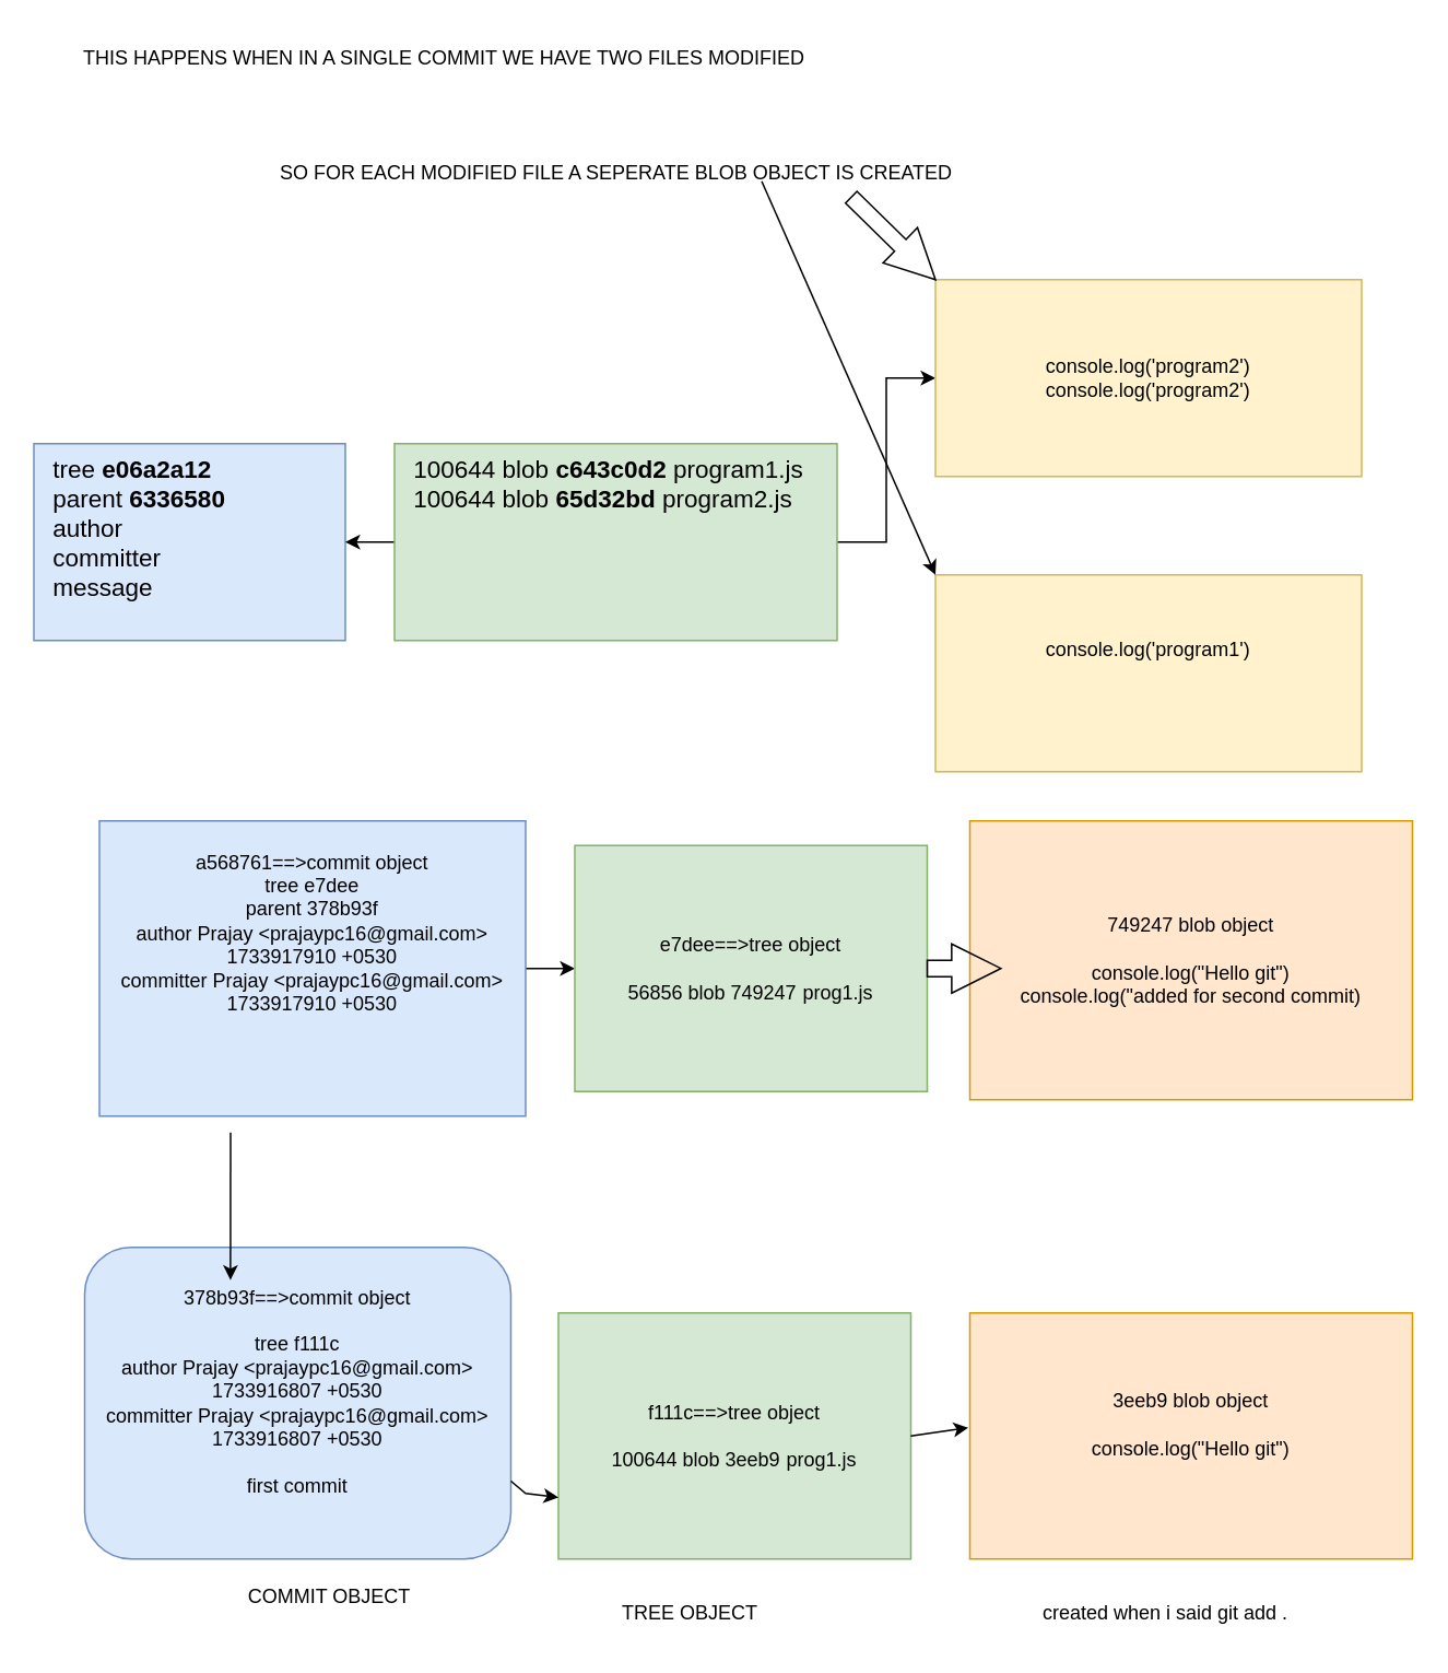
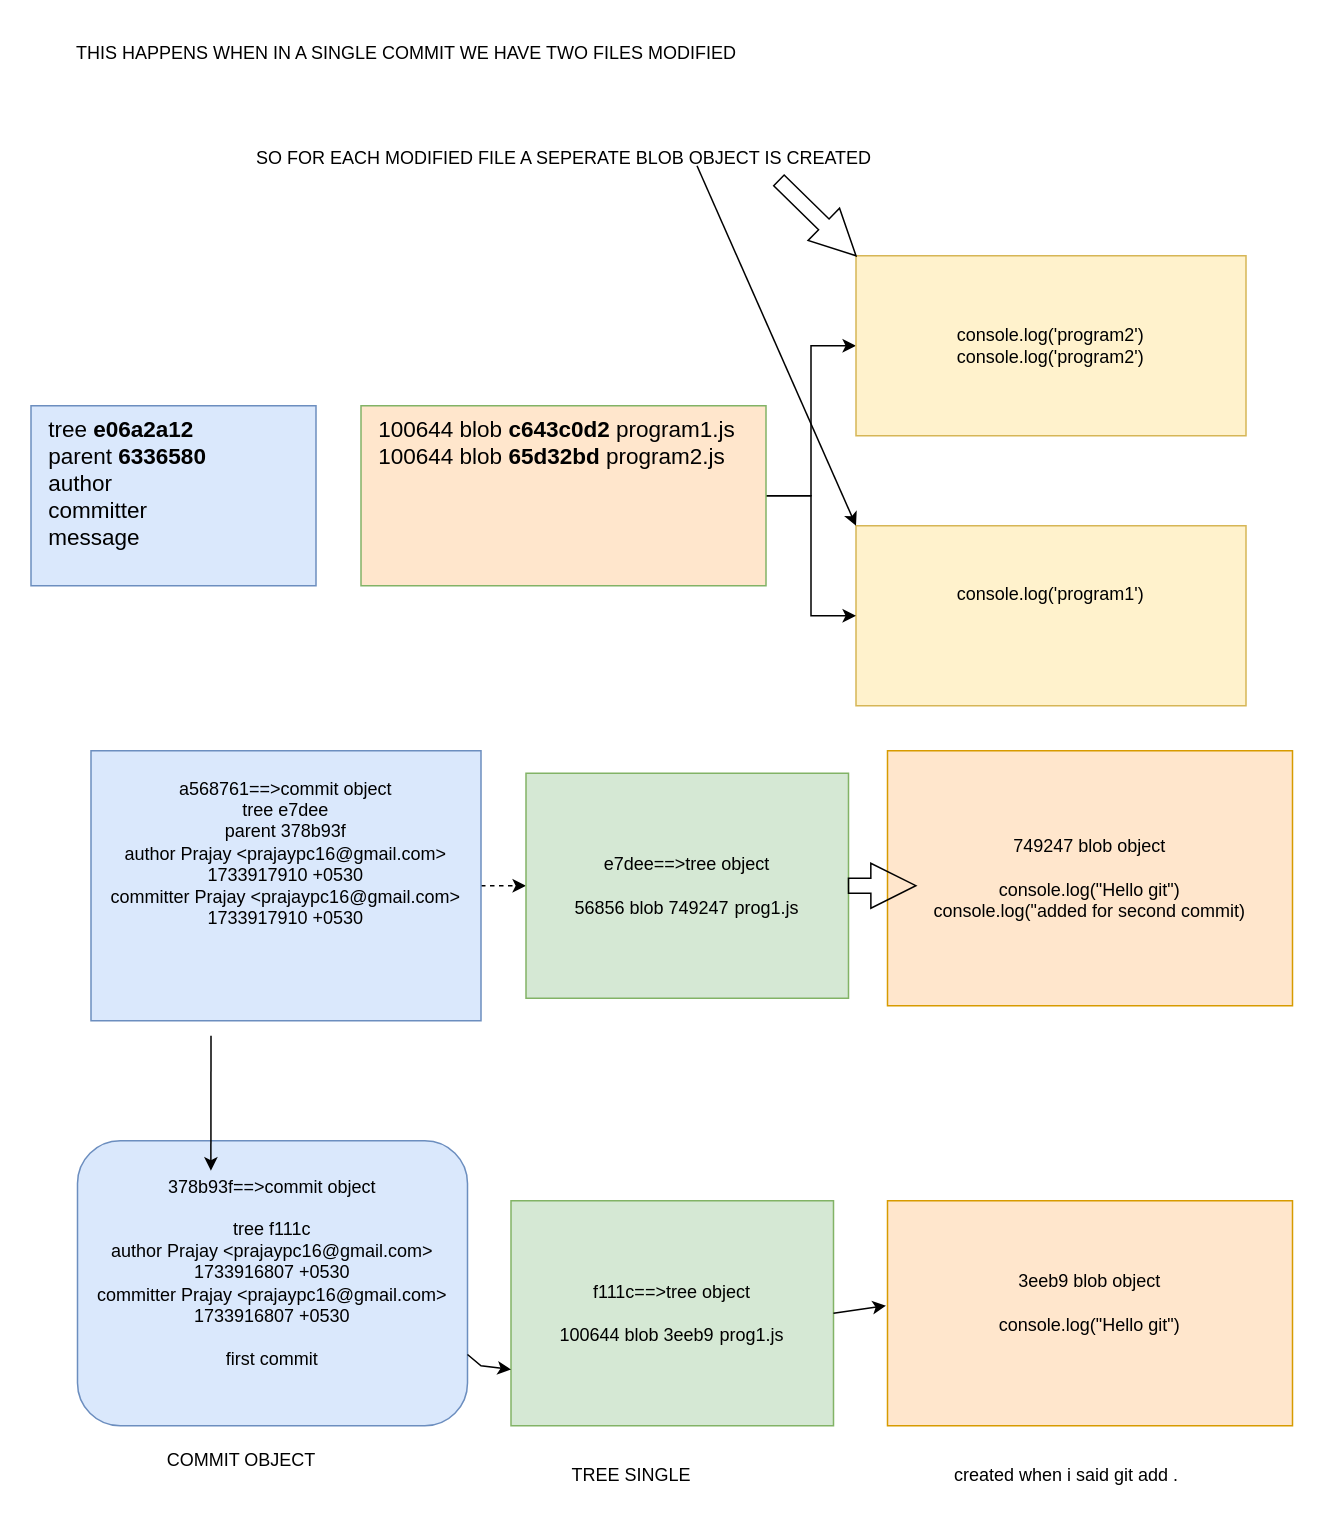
  <mxCell id="0" />
  <mxCell id="1" parent="0" />
  <mxCell id="2" value="3eeb9 blob object&lt;div&gt;&lt;br&gt;&lt;/div&gt;&lt;div&gt;&lt;div&gt;console.log(&quot;Hello git&quot;)&lt;/div&gt;&lt;div&gt;&lt;br&gt;&lt;/div&gt;&lt;/div&gt;" style="rounded=0;whiteSpace=wrap;html=1;fillColor=#ffe6cc;strokeColor=#d79b00;" vertex="1" parent="1"><mxGeometry x="591" y="800" width="270" height="150" as="geometry" /></mxCell>
  <mxCell id="3" value="378b93f==&amp;gt;commit object&lt;div&gt;&lt;br&gt;&lt;/div&gt;&lt;div&gt;&lt;div&gt;&lt;div&gt;tree f111c&lt;/div&gt;&lt;div&gt;author Prajay &amp;lt;prajaypc16@gmail.com&amp;gt; 1733916807 +0530&lt;/div&gt;&lt;div&gt;committer Prajay &amp;lt;prajaypc16@gmail.com&amp;gt; 1733916807 +0530&lt;/div&gt;&lt;div&gt;&lt;br&gt;&lt;/div&gt;&lt;div&gt;first commit&lt;/div&gt;&lt;/div&gt;&lt;/div&gt;&lt;div&gt;&lt;br&gt;&lt;/div&gt;" style="whiteSpace=wrap;html=1;fillColor=#dae8fc;strokeColor=#6c8ebf;rounded=1;" vertex="1" parent="1"><mxGeometry x="51" y="760" width="260" height="190" as="geometry" /></mxCell>
  <mxCell id="4" value="created when i said git add ." style="text;html=1;align=center;verticalAlign=middle;resizable=0;points=[];autosize=1;strokeColor=none;fillColor=none;" vertex="1" parent="1"><mxGeometry x="625" y="968" width="170" height="30" as="geometry" /></mxCell>
  <mxCell id="5" value="f111c==&amp;gt;tree object&lt;div&gt;&lt;br&gt;&lt;/div&gt;&lt;div&gt;&lt;div&gt;100644 blob 3eeb9&lt;span style=&quot;white-space:pre&quot;&gt;&#09;&lt;/span&gt;prog1.js&lt;/div&gt;&lt;/div&gt;" style="rounded=0;whiteSpace=wrap;html=1;fillColor=#d5e8d4;strokeColor=#82b366;" vertex="1" parent="1"><mxGeometry x="340" y="800" width="215" height="150" as="geometry" /></mxCell>
  <mxCell id="6" value="" style="endArrow=classic;html=1;rounded=0;exitX=1;exitY=0.75;exitDx=0;exitDy=0;entryX=0;entryY=0.75;entryDx=0;entryDy=0;" edge="1" parent="1" source="3" target="5"><mxGeometry width="50" height="50" relative="1" as="geometry"><mxPoint x="420" y="970" as="sourcePoint" /><mxPoint x="470" y="950" as="targetPoint" /><Array as="points"><mxPoint x="320" y="910" /></Array></mxGeometry></mxCell>
  <mxCell id="7" value="" style="endArrow=classic;html=1;rounded=0;exitX=1;exitY=0.5;exitDx=0;exitDy=0;" edge="1" parent="1" source="5"><mxGeometry width="50" height="50" relative="1" as="geometry"><mxPoint x="540" y="920" as="sourcePoint" /><mxPoint x="590" y="870" as="targetPoint" /></mxGeometry></mxCell>
- <mxCell id="8" value="TREE OBJECT" style="text;html=1;align=center;verticalAlign=middle;resizable=0;points=[];autosize=1;strokeColor=none;fillColor=none;" vertex="1" parent="1"><mxGeometry x="365" y="968" width="110" height="30" as="geometry" /></mxCell>
- <mxCell id="9" value="COMMIT OBJECT" style="text;html=1;align=center;verticalAlign=middle;resizable=0;points=[];autosize=1;strokeColor=none;fillColor=none;" vertex="1" parent="1"><mxGeometry x="140" y="958" width="120" height="30" as="geometry" /></mxCell>
+ <mxCell id="8" value="TREE SINGLE" style="text;html=1;align=center;verticalAlign=middle;resizable=0;points=[];autosize=1;strokeColor=none;fillColor=none;" vertex="1" parent="1"><mxGeometry x="365" y="968" width="110" height="30" as="geometry" /></mxCell>
+ <mxCell id="9" value="COMMIT OBJECT" style="text;html=1;align=center;verticalAlign=middle;resizable=0;points=[];autosize=1;strokeColor=none;fillColor=none;" vertex="1" parent="1"><mxGeometry x="100" y="958" width="120" height="30" as="geometry" /></mxCell>
  <mxCell id="10" value="749247 blob object&lt;div&gt;&lt;br&gt;&lt;/div&gt;&lt;div&gt;&lt;div&gt;console.log(&quot;Hello git&quot;)&lt;/div&gt;&lt;div&gt;console.log(&quot;added for second commit)&lt;/div&gt;&lt;/div&gt;" style="rounded=0;whiteSpace=wrap;html=1;fillColor=#ffe6cc;strokeColor=#d79b00;" vertex="1" parent="1"><mxGeometry x="591" y="500" width="270" height="170" as="geometry" /></mxCell>
- <mxCell id="11" style="edgeStyle=none;rounded=0;orthogonalLoop=1;jettySize=auto;html=1;entryX=0;entryY=0.5;entryDx=0;entryDy=0;" edge="1" parent="1" source="12" target="14"><mxGeometry relative="1" as="geometry" /></mxCell>
+ <mxCell id="11" style="edgeStyle=none;rounded=0;orthogonalLoop=1;jettySize=auto;html=1;entryX=0;entryY=0.5;entryDx=0;entryDy=0;dashed=1;" edge="1" parent="1" source="12" target="14"><mxGeometry relative="1" as="geometry" /></mxCell>
  <mxCell id="12" value="&lt;span style=&quot;text-wrap-mode: nowrap;&quot;&gt;a568761&lt;/span&gt;==&amp;gt;commit object&lt;div&gt;&lt;div&gt;tree e7dee&lt;/div&gt;&lt;div&gt;parent 378b93f&lt;/div&gt;&lt;div&gt;author Prajay &amp;lt;prajaypc16@gmail.com&amp;gt; 1733917910 +0530&lt;/div&gt;&lt;div&gt;committer Prajay &amp;lt;prajaypc16@gmail.com&amp;gt; 1733917910 +0530&lt;/div&gt;&lt;/div&gt;&lt;div&gt;&lt;br&gt;&lt;/div&gt;&lt;div&gt;&lt;br&gt;&lt;/div&gt;&lt;div&gt;&lt;br&gt;&lt;/div&gt;" style="rounded=0;whiteSpace=wrap;html=1;fillColor=#dae8fc;strokeColor=#6c8ebf;" vertex="1" parent="1"><mxGeometry x="60" y="500" width="260" height="180" as="geometry" /></mxCell>
  <mxCell id="13" value="" style="endArrow=classic;html=1;rounded=0;entryX=0.342;entryY=0.105;entryDx=0;entryDy=0;entryPerimeter=0;" edge="1" parent="1" target="3"><mxGeometry width="50" height="50" relative="1" as="geometry"><mxPoint x="140" y="690" as="sourcePoint" /><mxPoint x="200" y="630" as="targetPoint" /></mxGeometry></mxCell>
  <mxCell id="14" value="e7dee==&amp;gt;tree object&lt;div&gt;&lt;br&gt;&lt;/div&gt;&lt;div&gt;&lt;div&gt;56856 blob 749247&lt;span style=&quot;white-space:pre&quot;&gt;&#09;&lt;/span&gt;prog1.js&lt;/div&gt;&lt;/div&gt;" style="rounded=0;whiteSpace=wrap;html=1;fillColor=#d5e8d4;strokeColor=#82b366;" vertex="1" parent="1"><mxGeometry x="350" y="515" width="215" height="150" as="geometry" /></mxCell>
  <mxCell id="15" style="edgeStyle=none;shape=arrow;rounded=0;orthogonalLoop=1;jettySize=auto;html=1;exitX=1;exitY=0.5;exitDx=0;exitDy=0;entryX=0.07;entryY=0.529;entryDx=0;entryDy=0;entryPerimeter=0;" edge="1" parent="1" source="14" target="10"><mxGeometry relative="1" as="geometry" /></mxCell>
  <mxCell id="16" value="&#10;&lt;span class=&quot;s1&quot;&gt;console.log('program1')&lt;/span&gt;&#10;&#10;&#10;" style="rounded=0;whiteSpace=wrap;html=1;fillColor=#fff2cc;strokeColor=#d6b656;" vertex="1" parent="1"><mxGeometry x="570" y="350" width="260" height="120" as="geometry" /></mxCell>
  <mxCell id="17" value="tree&amp;nbsp;&lt;b&gt;e06a2a12&lt;/b&gt;&lt;br&gt;parent&amp;nbsp;&lt;b&gt;6336580&lt;/b&gt;&lt;br&gt;author&lt;br&gt;committer&lt;br&gt;message" style="rounded=0;whiteSpace=wrap;html=1;fillColor=#dae8fc;strokeColor=#6c8ebf;fontStyle=0;align=left;fontSize=15;verticalAlign=top;spacingLeft=10;" vertex="1" parent="1"><mxGeometry x="20" y="270" width="190" height="120" as="geometry" /></mxCell>
  <mxCell id="18" style="edgeStyle=orthogonalEdgeStyle;rounded=0;orthogonalLoop=1;jettySize=auto;html=1;" edge="1" parent="1" source="20" target="21"><mxGeometry relative="1" as="geometry" /></mxCell>
- <mxCell id="19" style="edgeStyle=orthogonalEdgeStyle;rounded=0;orthogonalLoop=1;jettySize=auto;html=1;" edge="1" parent="1" source="20" target="17"><mxGeometry relative="1" as="geometry" /></mxCell>
- <mxCell id="20" value="100644 blob&amp;nbsp;&lt;b&gt;c643c0d2&lt;/b&gt;&lt;span style=&quot;background-color: initial;&quot;&gt;&amp;nbsp;program1.js&lt;/span&gt;&lt;br&gt;100644 blob&amp;nbsp;&lt;b&gt;65d32bd&lt;/b&gt;&lt;span style=&quot;background-color: initial;&quot;&gt;&amp;nbsp;program2.js&lt;/span&gt;" style="rounded=0;whiteSpace=wrap;html=1;fillColor=#d5e8d4;strokeColor=#82b366;fontStyle=0;align=left;fontSize=15;verticalAlign=top;spacingLeft=10;" vertex="1" parent="1"><mxGeometry x="240" y="270" width="270" height="120" as="geometry" /></mxCell>
+ <mxCell id="19" style="edgeStyle=orthogonalEdgeStyle;rounded=0;orthogonalLoop=1;jettySize=auto;html=1;" edge="1" parent="1" source="20" target="16"><mxGeometry relative="1" as="geometry" /></mxCell>
+ <mxCell id="20" value="100644 blob&amp;nbsp;&lt;b&gt;c643c0d2&lt;/b&gt;&lt;span style=&quot;background-color: initial;&quot;&gt;&amp;nbsp;program1.js&lt;/span&gt;&lt;br&gt;100644 blob&amp;nbsp;&lt;b&gt;65d32bd&lt;/b&gt;&lt;span style=&quot;background-color: initial;&quot;&gt;&amp;nbsp;program2.js&lt;/span&gt;" style="rounded=0;whiteSpace=wrap;html=1;fillColor=#ffe6cc;strokeColor=#82b366;fontStyle=0;align=left;fontSize=15;verticalAlign=top;spacingLeft=10;" vertex="1" parent="1"><mxGeometry x="240" y="270" width="270" height="120" as="geometry" /></mxCell>
  <mxCell id="21" value="console.log('program2')&lt;br&gt;&lt;span style=&quot;font-variant-ligatures: no-common-ligatures;&quot; class=&quot;s1&quot;&gt;console.log('program2')&lt;/span&gt;" style="rounded=0;whiteSpace=wrap;html=1;fillColor=#fff2cc;strokeColor=#d6b656;" vertex="1" parent="1"><mxGeometry x="570" y="170" width="260" height="120" as="geometry" /></mxCell>
  <mxCell id="22" value="THIS HAPPENS WHEN IN A SINGLE COMMIT WE HAVE TWO FILES MODIFIED" style="text;html=1;align=center;verticalAlign=middle;resizable=0;points=[];autosize=1;strokeColor=none;fillColor=none;" vertex="1" parent="1"><mxGeometry x="40" y="20" width="460" height="30" as="geometry" /></mxCell>
  <mxCell id="23" value="SO FOR EACH MODIFIED FILE A SEPERATE BLOB OBJECT IS CREATED" style="text;html=1;align=center;verticalAlign=middle;resizable=0;points=[];autosize=1;strokeColor=none;fillColor=none;" vertex="1" parent="1"><mxGeometry x="160" y="90" width="430" height="30" as="geometry" /></mxCell>
  <mxCell id="24" style="edgeStyle=none;shape=arrow;rounded=0;orthogonalLoop=1;jettySize=auto;html=1;exitX=0.834;exitY=0.993;exitDx=0;exitDy=0;entryX=0;entryY=0;entryDx=0;entryDy=0;exitPerimeter=0;" edge="1" parent="1" source="23" target="21"><mxGeometry relative="1" as="geometry" /></mxCell>
  <mxCell id="25" style="edgeStyle=none;rounded=0;orthogonalLoop=1;jettySize=auto;html=1;entryX=0;entryY=0;entryDx=0;entryDy=0;" edge="1" parent="1" target="16"><mxGeometry relative="1" as="geometry"><mxPoint x="464" y="110" as="sourcePoint" /></mxGeometry></mxCell>
